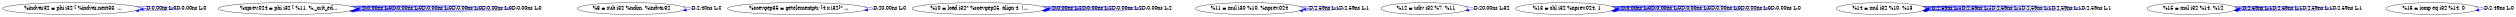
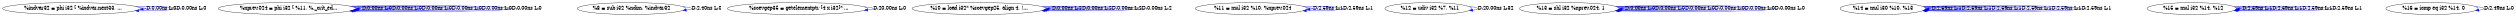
  digraph {
    edge [color=blue]
    n1 [label="  %indvar32 = phi i32 [ %indvar.next33, ..."]
    n2 [label="  %nprev.024 = phi i32 [ %11, %._crit_ed..."]
    n3 [label="%8 = sub i32 %ndim, %indvar32"]
    n4 [label="  %scevgep35 = getelementptr [4 x i32]* ..."]
    n5 [label="%10 = load i32* %scevgep25, align 4, !..."]
-   n6 [label="%11 = mul i30 %10, %nprev.024"]
+   n6 [label="  %11 = mul i32 %10, %nprev.024"]
    n7 [label="  %12 = udiv i32 %7, %11"]
    n8 [label="  %13 = shl i32 %nprev.024, 1"]
-   n9 [label="  %14 = mul i32 %10, %13"]
+   n9 [label="%14 = mul i30 %10, %13"]
    n10 [label="  %15 = mul i32 %14, %12"]
    n11 [label="  %16 = icmp eq i32 %14, 0"]
    n1 -> n1 [label="D:0.00ns L:0"]
    n1 -> n1 [label="D:0.00ns L:0"]
    n2 -> n2 [label="D:0.00ns L:0"]
    n2 -> n2 [label="D:0.00ns L:0"]
    n2 -> n2 [label="D:0.00ns L:0"]
    n2 -> n2 [label="D:0.00ns L:0"]
    n2 -> n2 [label="D:0.00ns L:0"]
    n2 -> n2 [label="D:0.00ns L:0"]
    n3 -> n3 [label="D:2.40ns L:0"]
    n4 -> n4 [label="D:20.00ns L:0"]
    n5 -> n5 [label="D:0.00ns L:2"]
    n5 -> n5 [label="D:0.00ns L:2"]
    n5 -> n5 [label="D:0.00ns L:2"]
    n5 -> n5 [label="D:0.00ns L:2"]
    n6 -> n6 [label="D:2.59ns L:1"]
    n6 -> n6 [label="D:2.59ns L:1"]
    n7 -> n7 [label="D:20.00ns L:32"]
    n8 -> n8 [label="D:0.00ns L:0"]
    n8 -> n8 [label="D:0.00ns L:0"]
    n8 -> n8 [label="D:0.00ns L:0"]
    n8 -> n8 [label="D:0.00ns L:0"]
    n8 -> n8 [label="D:0.00ns L:0"]
    n8 -> n8 [label="D:0.00ns L:0"]
    n9 -> n9 [label="D:2.59ns L:1"]
    n9 -> n9 [label="D:2.59ns L:1"]
    n9 -> n9 [label="D:2.59ns L:1"]
    n9 -> n9 [label="D:2.59ns L:1"]
    n9 -> n9 [label="D:2.59ns L:1"]
    n9 -> n9 [label="D:2.59ns L:1"]
    n10 -> n10 [label="D:2.59ns L:1"]
    n10 -> n10 [label="D:2.59ns L:1"]
    n10 -> n10 [label="D:2.59ns L:1"]
    n10 -> n10 [label="D:2.59ns L:1"]
    n11 -> n11 [label="D:2.49ns L:0"]
  }
